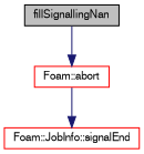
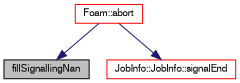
  digraph {
    rankdir=TB
    node [color=red fontname=FreeSans fontsize=10 shape=record]
    edge [color=midnightblue fontname=FreeSans fontsize=10 labelfontname=FreeSans labelfontsize=10 style=solid]
    n1 [color=black fillcolor=grey75 fontcolor=black height=0.2 label=fillSignallingNan style=filled width=0.4]
    n2 [height=0.2 label="Foam::abort" width=0.4]
-   n3 [height=0.2 label="Foam::JobInfo::signalEnd" width=0.4]
-   n1 -> n2
+   n3 [height=0.2 label="JobInfo::JobInfo::signalEnd" width=0.4]
+   n2 -> n1
    n2 -> n3
  }
